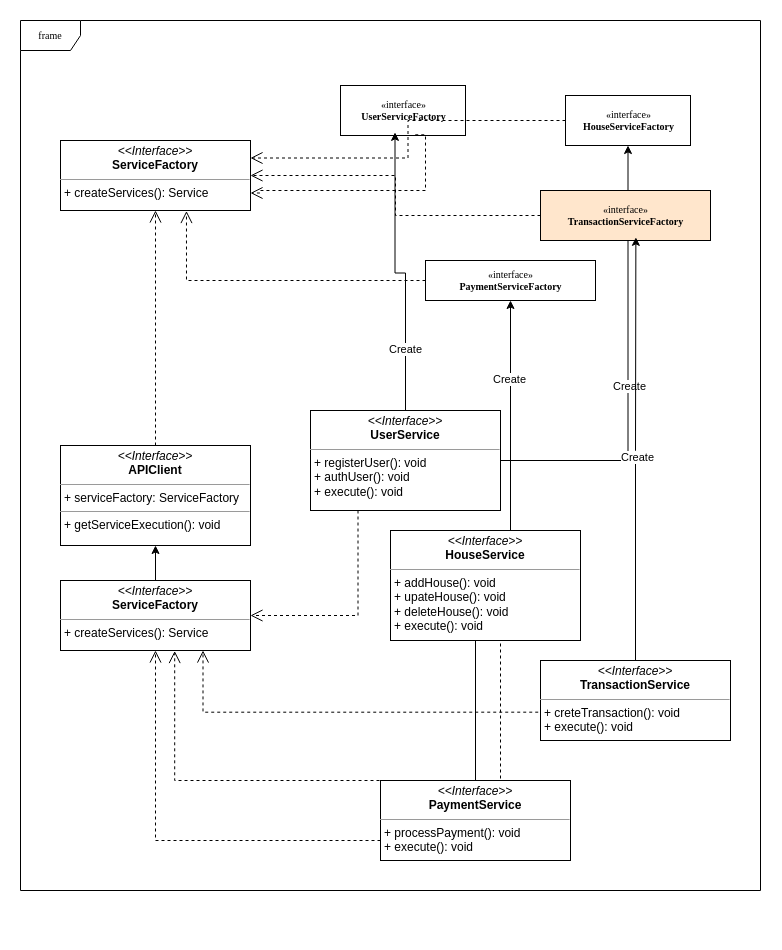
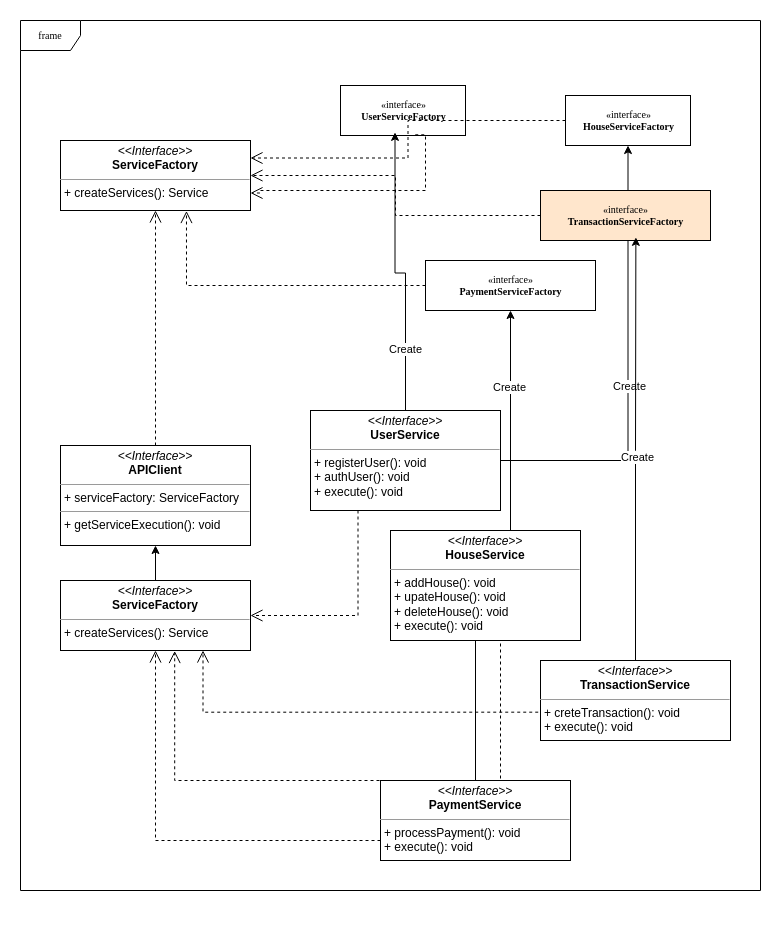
  <mxCell id="0" />
  <mxCell id="1" parent="0" />
  <mxCell id="2" value="frame" style="shape=umlFrame;whiteSpace=wrap;html=1;rounded=0;shadow=0;comic=0;labelBackgroundColor=none;strokeWidth=1;fontFamily=Verdana;fontSize=10;align=center;" parent="1" vertex="1"><mxGeometry x="20" y="20" width="740" height="870" as="geometry" /></mxCell>
  <mxCell id="3" value="&lt;p style=&quot;margin:0px;margin-top:4px;text-align:center;&quot;&gt;&lt;i&gt;&amp;lt;&amp;lt;Interface&amp;gt;&amp;gt;&lt;/i&gt;&lt;br&gt;&lt;b&gt;TransactionService&lt;/b&gt;&lt;/p&gt;&lt;hr size=&quot;1&quot;&gt;&lt;p style=&quot;margin:0px;margin-left:4px;&quot;&gt;+ creteTransaction(): void&lt;br&gt;+ execute(): void&lt;/p&gt;" style="verticalAlign=top;align=left;overflow=fill;fontSize=12;fontFamily=Helvetica;html=1;rounded=0;shadow=0;comic=0;labelBackgroundColor=none;strokeWidth=1" parent="1" vertex="1"><mxGeometry x="540" y="660" width="190" height="80" as="geometry" /></mxCell>
  <mxCell id="4" style="edgeStyle=orthogonalEdgeStyle;rounded=0;orthogonalLoop=1;jettySize=auto;html=1;" edge="1" parent="1" source="6" target="18"><mxGeometry relative="1" as="geometry" /></mxCell>
  <mxCell id="5" value="Create" style="edgeLabel;html=1;align=center;verticalAlign=middle;resizable=0;points=[];" vertex="1" connectable="0" parent="4"><mxGeometry x="-0.089" y="-1" relative="1" as="geometry"><mxPoint as="offset" /></mxGeometry></mxCell>
  <mxCell id="6" value="&lt;p style=&quot;margin:0px;margin-top:4px;text-align:center;&quot;&gt;&lt;i&gt;&amp;lt;&amp;lt;Interface&amp;gt;&amp;gt;&lt;/i&gt;&lt;br&gt;&lt;b&gt;UserService&lt;/b&gt;&lt;/p&gt;&lt;hr size=&quot;1&quot;&gt;&lt;p style=&quot;margin:0px;margin-left:4px;&quot;&gt;+ registerUser(): void&lt;br&gt;+ authUser(): void&lt;/p&gt;&lt;p style=&quot;margin:0px;margin-left:4px;&quot;&gt;+ execute(): void&lt;/p&gt;" style="verticalAlign=top;align=left;overflow=fill;fontSize=12;fontFamily=Helvetica;html=1;rounded=0;shadow=0;comic=0;labelBackgroundColor=none;strokeWidth=1" parent="1" vertex="1"><mxGeometry x="310" y="410" width="190" height="100" as="geometry" /></mxCell>
  <mxCell id="7" value="" style="edgeStyle=orthogonalEdgeStyle;rounded=0;orthogonalLoop=1;jettySize=auto;html=1;entryX=0.5;entryY=1;entryDx=0;entryDy=0;" edge="1" parent="1" source="9" target="20"><mxGeometry relative="1" as="geometry"><mxPoint x="705" y="820" as="targetPoint" /><Array as="points" /></mxGeometry></mxCell>
  <mxCell id="8" value="Create" style="edgeLabel;html=1;align=center;verticalAlign=middle;resizable=0;points=[];" vertex="1" connectable="0" parent="7"><mxGeometry x="0.699" y="2" relative="1" as="geometry"><mxPoint as="offset" /></mxGeometry></mxCell>
  <mxCell id="9" value="&lt;p style=&quot;margin:0px;margin-top:4px;text-align:center;&quot;&gt;&lt;i&gt;&amp;lt;&amp;lt;Interface&amp;gt;&amp;gt;&lt;/i&gt;&lt;br&gt;&lt;b&gt;PaymentService&lt;/b&gt;&lt;/p&gt;&lt;hr size=&quot;1&quot;&gt;&lt;p style=&quot;margin:0px;margin-left:4px;&quot;&gt;+ processPayment(): void&lt;br&gt;&lt;/p&gt;&lt;p style=&quot;margin:0px;margin-left:4px;&quot;&gt;+ execute(): void&lt;/p&gt;" style="verticalAlign=top;align=left;overflow=fill;fontSize=12;fontFamily=Helvetica;html=1;rounded=0;shadow=0;comic=0;labelBackgroundColor=none;strokeWidth=1" parent="1" vertex="1"><mxGeometry x="380" y="780" width="190" height="80" as="geometry" /></mxCell>
  <mxCell id="10" value="&lt;p style=&quot;margin:0px;margin-top:4px;text-align:center;&quot;&gt;&lt;i&gt;&amp;lt;&amp;lt;Interface&amp;gt;&amp;gt;&lt;/i&gt;&lt;br&gt;&lt;b&gt;HouseService&lt;/b&gt;&lt;/p&gt;&lt;hr size=&quot;1&quot;&gt;&lt;p style=&quot;margin:0px;margin-left:4px;&quot;&gt;+ addHouse(): void&lt;br&gt;+ upateHouse(): void&lt;/p&gt;&lt;p style=&quot;margin:0px;margin-left:4px;&quot;&gt;+ deleteHouse(): void&lt;/p&gt;&lt;p style=&quot;margin:0px;margin-left:4px;&quot;&gt;+ execute(): void&lt;/p&gt;" style="verticalAlign=top;align=left;overflow=fill;fontSize=12;fontFamily=Helvetica;html=1;rounded=0;shadow=0;comic=0;labelBackgroundColor=none;strokeWidth=1" parent="1" vertex="1"><mxGeometry x="390" y="530" width="190" height="110" as="geometry" /></mxCell>
  <mxCell id="11" style="edgeStyle=orthogonalEdgeStyle;rounded=0;html=1;dashed=1;labelBackgroundColor=none;startFill=0;endArrow=open;endFill=0;endSize=10;fontFamily=Verdana;fontSize=10;entryX=0.5;entryY=1;entryDx=0;entryDy=0;" parent="1" source="12" target="16" edge="1"><mxGeometry relative="1" as="geometry"><Array as="points" /><mxPoint x="155" y="227" as="targetPoint" /></mxGeometry></mxCell>
  <mxCell id="12" value="&lt;p style=&quot;margin:0px;margin-top:4px;text-align:center;&quot;&gt;&lt;i&gt;&amp;lt;&amp;lt;Interface&amp;gt;&amp;gt;&lt;/i&gt;&lt;br&gt;&lt;b&gt;APIClient&lt;/b&gt;&lt;/p&gt;&lt;hr size=&quot;1&quot;&gt;&lt;p style=&quot;margin:0px;margin-left:4px;&quot;&gt;+ serviceFactory: ServiceFactory&lt;/p&gt;&lt;hr size=&quot;1&quot;&gt;&lt;p style=&quot;margin:0px;margin-left:4px;&quot;&gt;+ getServiceExecution(): void&lt;br&gt;&lt;/p&gt;" style="verticalAlign=top;align=left;overflow=fill;fontSize=12;fontFamily=Helvetica;html=1;rounded=0;shadow=0;comic=0;labelBackgroundColor=none;strokeWidth=1" parent="1" vertex="1"><mxGeometry x="60" y="445" width="190" height="100" as="geometry" /></mxCell>
  <mxCell id="13" style="edgeStyle=orthogonalEdgeStyle;rounded=0;html=1;dashed=1;labelBackgroundColor=none;startFill=0;endArrow=open;endFill=0;endSize=10;fontFamily=Verdana;fontSize=10;exitX=0.5;exitY=1;exitDx=0;exitDy=0;entryX=0.601;entryY=1.007;entryDx=0;entryDy=0;entryPerimeter=0;" parent="1" source="10" target="15" edge="1"><mxGeometry relative="1" as="geometry"><Array as="points"><mxPoint x="500" y="780" /><mxPoint x="174" y="780" /></Array></mxGeometry></mxCell>
  <mxCell id="14" style="edgeStyle=orthogonalEdgeStyle;rounded=0;orthogonalLoop=1;jettySize=auto;html=1;" edge="1" parent="1" source="15" target="12"><mxGeometry relative="1" as="geometry" /></mxCell>
  <mxCell id="15" value="&lt;p style=&quot;margin:0px;margin-top:4px;text-align:center;&quot;&gt;&lt;i&gt;&amp;lt;&amp;lt;Interface&amp;gt;&amp;gt;&lt;/i&gt;&lt;br&gt;&lt;b&gt;ServiceFactory&lt;/b&gt;&lt;/p&gt;&lt;hr size=&quot;1&quot;&gt;&lt;p style=&quot;margin:0px;margin-left:4px;&quot;&gt;+ createServices(): Service&lt;/p&gt;" style="verticalAlign=top;align=left;overflow=fill;fontSize=12;fontFamily=Helvetica;html=1;rounded=0;shadow=0;comic=0;labelBackgroundColor=none;strokeWidth=1" parent="1" vertex="1"><mxGeometry x="60" y="580" width="190" height="70" as="geometry" /></mxCell>
  <mxCell id="16" value="&lt;p style=&quot;margin:0px;margin-top:4px;text-align:center;&quot;&gt;&lt;i&gt;&amp;lt;&amp;lt;Interface&amp;gt;&amp;gt;&lt;/i&gt;&lt;br&gt;&lt;b&gt;ServiceFactory&lt;/b&gt;&lt;/p&gt;&lt;hr size=&quot;1&quot;&gt;&lt;p style=&quot;margin:0px;margin-left:4px;&quot;&gt;+ createServices(): Service&lt;/p&gt;" style="verticalAlign=top;align=left;overflow=fill;fontSize=12;fontFamily=Helvetica;html=1;rounded=0;shadow=0;comic=0;labelBackgroundColor=none;strokeWidth=1" vertex="1" parent="1"><mxGeometry x="60" y="140" width="190" height="70" as="geometry" /></mxCell>
  <mxCell id="17" value="«interface»&lt;br&gt;&lt;b&gt;UserServiceFactory&lt;/b&gt;" style="html=1;rounded=0;shadow=0;comic=0;labelBackgroundColor=none;strokeWidth=1;fontFamily=Verdana;fontSize=10;align=center;" vertex="1" parent="1"><mxGeometry x="340" y="85" width="125" height="50" as="geometry" /></mxCell>
  <mxCell id="18" value="«interface»&lt;br&gt;&lt;b&gt;HouseServiceFactory&lt;/b&gt;" style="html=1;rounded=0;shadow=0;comic=0;labelBackgroundColor=none;strokeWidth=1;fontFamily=Verdana;fontSize=10;align=center;" vertex="1" parent="1"><mxGeometry x="565" y="95" width="125" height="50" as="geometry" /></mxCell>
  <mxCell id="19" value="«interface»&lt;br&gt;&lt;b&gt;TransactionServiceFactory&lt;/b&gt;" style="html=1;rounded=0;shadow=0;comic=0;labelBackgroundColor=none;strokeWidth=1;fontFamily=Verdana;fontSize=10;align=center;fillColor=#ffe6cc;" vertex="1" parent="1"><mxGeometry x="540" y="190" width="170" height="50" as="geometry" /></mxCell>
- <mxCell id="20" value="«interface»&lt;br&gt;&lt;b&gt;PaymentServiceFactory&lt;/b&gt;" style="html=1;rounded=0;shadow=0;comic=0;labelBackgroundColor=none;strokeWidth=1;fontFamily=Verdana;fontSize=10;align=center;" vertex="1" parent="1"><mxGeometry x="425" y="260" width="170" height="40" as="geometry" /></mxCell>
+ <mxCell id="20" value="«interface»&lt;br&gt;&lt;b&gt;PaymentServiceFactory&lt;/b&gt;" style="html=1;rounded=0;shadow=0;comic=0;labelBackgroundColor=none;strokeWidth=1;fontFamily=Verdana;fontSize=10;align=center;" vertex="1" parent="1"><mxGeometry x="425" y="260" width="170" height="50" as="geometry" /></mxCell>
  <mxCell id="21" style="edgeStyle=orthogonalEdgeStyle;rounded=0;html=1;dashed=1;labelBackgroundColor=none;startFill=0;endArrow=open;endFill=0;endSize=10;fontFamily=Verdana;fontSize=10;entryX=0.663;entryY=1.007;entryDx=0;entryDy=0;entryPerimeter=0;exitX=0;exitY=0.5;exitDx=0;exitDy=0;" edge="1" parent="1" source="20" target="16"><mxGeometry relative="1" as="geometry"><Array as="points" /><mxPoint x="165" y="455" as="sourcePoint" /><mxPoint x="165" y="220" as="targetPoint" /></mxGeometry></mxCell>
  <mxCell id="22" style="edgeStyle=orthogonalEdgeStyle;rounded=0;html=1;dashed=1;labelBackgroundColor=none;startFill=0;endArrow=open;endFill=0;endSize=10;fontFamily=Verdana;fontSize=10;" edge="1" parent="1" source="19" target="16"><mxGeometry relative="1" as="geometry"><Array as="points" /><mxPoint x="435" y="295" as="sourcePoint" /><mxPoint x="196" y="220" as="targetPoint" /></mxGeometry></mxCell>
  <mxCell id="23" style="edgeStyle=orthogonalEdgeStyle;rounded=0;html=1;dashed=1;labelBackgroundColor=none;startFill=0;endArrow=open;endFill=0;endSize=10;fontFamily=Verdana;fontSize=10;entryX=1;entryY=0.25;entryDx=0;entryDy=0;" edge="1" parent="1" source="18" target="16"><mxGeometry relative="1" as="geometry"><Array as="points" /><mxPoint x="550" y="225" as="sourcePoint" /><mxPoint x="260" y="185" as="targetPoint" /></mxGeometry></mxCell>
  <mxCell id="24" style="edgeStyle=orthogonalEdgeStyle;rounded=0;html=1;dashed=1;labelBackgroundColor=none;startFill=0;endArrow=open;endFill=0;endSize=10;fontFamily=Verdana;fontSize=10;entryX=1;entryY=0.75;entryDx=0;entryDy=0;exitX=0.598;exitY=0.986;exitDx=0;exitDy=0;exitPerimeter=0;" edge="1" parent="1" source="17" target="16"><mxGeometry relative="1" as="geometry"><Array as="points"><mxPoint x="425" y="190" /><mxPoint x="260" y="190" /><mxPoint x="260" y="192" /></Array><mxPoint x="640" y="135" as="sourcePoint" /><mxPoint x="260" y="168" as="targetPoint" /></mxGeometry></mxCell>
  <mxCell id="25" style="edgeStyle=orthogonalEdgeStyle;rounded=0;html=1;dashed=1;labelBackgroundColor=none;startFill=0;endArrow=open;endFill=0;endSize=10;fontFamily=Verdana;fontSize=10;entryX=0.75;entryY=1;entryDx=0;entryDy=0;exitX=-0.012;exitY=0.646;exitDx=0;exitDy=0;exitPerimeter=0;" edge="1" parent="1" source="3" target="15"><mxGeometry relative="1" as="geometry"><Array as="points"><mxPoint x="203" y="712" /></Array><mxPoint x="260" y="590" as="sourcePoint" /><mxPoint x="415" y="560" as="targetPoint" /></mxGeometry></mxCell>
  <mxCell id="26" style="edgeStyle=orthogonalEdgeStyle;rounded=0;html=1;dashed=1;labelBackgroundColor=none;startFill=0;endArrow=open;endFill=0;endSize=10;fontFamily=Verdana;fontSize=10;" edge="1" parent="1" source="9" target="15"><mxGeometry relative="1" as="geometry"><Array as="points"><mxPoint x="155" y="840" /></Array><mxPoint x="150" y="660" as="sourcePoint" /><mxPoint x="465" y="960" as="targetPoint" /></mxGeometry></mxCell>
  <mxCell id="27" style="edgeStyle=orthogonalEdgeStyle;rounded=0;html=1;dashed=1;labelBackgroundColor=none;startFill=0;endArrow=open;endFill=0;endSize=10;fontFamily=Verdana;fontSize=10;exitX=0.25;exitY=1;exitDx=0;exitDy=0;" edge="1" parent="1" source="6" target="15"><mxGeometry relative="1" as="geometry"><Array as="points"><mxPoint x="358" y="615" /></Array><mxPoint x="260" y="590" as="sourcePoint" /><mxPoint x="415" y="560" as="targetPoint" /></mxGeometry></mxCell>
  <mxCell id="28" style="edgeStyle=orthogonalEdgeStyle;rounded=0;orthogonalLoop=1;jettySize=auto;html=1;entryX=0.436;entryY=0.937;entryDx=0;entryDy=0;entryPerimeter=0;" edge="1" parent="1" source="6" target="17"><mxGeometry relative="1" as="geometry" /></mxCell>
  <mxCell id="29" value="Create" style="edgeLabel;html=1;align=center;verticalAlign=middle;resizable=0;points=[];" vertex="1" connectable="0" parent="28"><mxGeometry x="-0.567" y="1" relative="1" as="geometry"><mxPoint as="offset" /></mxGeometry></mxCell>
  <mxCell id="30" style="edgeStyle=orthogonalEdgeStyle;rounded=0;orthogonalLoop=1;jettySize=auto;html=1;entryX=0.561;entryY=0.937;entryDx=0;entryDy=0;entryPerimeter=0;" edge="1" parent="1" source="3" target="19"><mxGeometry relative="1" as="geometry" /></mxCell>
  <mxCell id="31" value="Create" style="edgeLabel;html=1;align=center;verticalAlign=middle;resizable=0;points=[];" vertex="1" connectable="0" parent="30"><mxGeometry x="-0.031" y="-1" relative="1" as="geometry"><mxPoint y="1" as="offset" /></mxGeometry></mxCell>
  <mxCell id="32" value="&amp;nbsp; &amp;nbsp;&amp;nbsp;" style="text;html=1;align=center;verticalAlign=middle;resizable=0;points=[];autosize=1;strokeColor=none;fillColor=none;" vertex="1" parent="1"><mxGeometry x="690" y="898" width="40" height="30" as="geometry" /></mxCell>
